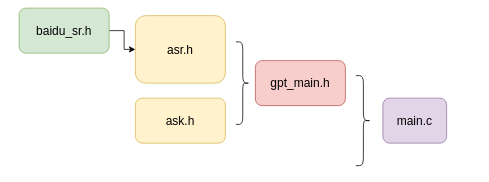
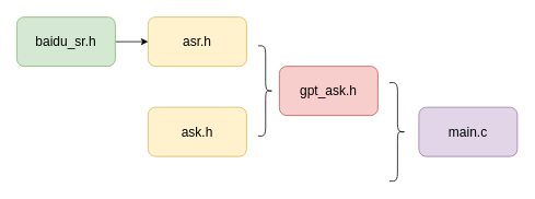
  <mxCell id="0" />
  <mxCell id="1" parent="0" />
- <mxCell id="2" value="asr.h" style="rounded=1;whiteSpace=wrap;html=1;fillColor=#fff2cc;strokeColor=#d6b656;fontSize=16;" parent="1" vertex="1"><mxGeometry x="180" y="20" width="120" height="90" as="geometry" /></mxCell>
+ <mxCell id="2" value="asr.h" style="rounded=1;whiteSpace=wrap;html=1;fillColor=#fff2cc;strokeColor=#d6b656;fontSize=16;" parent="1" vertex="1"><mxGeometry x="180" y="20" width="120" height="60" as="geometry" /></mxCell>
  <mxCell id="3" value="ask.h" style="rounded=1;whiteSpace=wrap;html=1;fillColor=#fff2cc;strokeColor=#d6b656;fontSize=16;" parent="1" vertex="1"><mxGeometry x="180" y="130" width="120" height="60" as="geometry" /></mxCell>
  <mxCell id="4" style="edgeStyle=orthogonalEdgeStyle;rounded=0;orthogonalLoop=1;jettySize=auto;html=1;exitX=1;exitY=0.5;exitDx=0;exitDy=0;" parent="1" source="5" target="2" edge="1"><mxGeometry relative="1" as="geometry" /></mxCell>
- <mxCell id="5" value="baidu_sr.h" style="rounded=1;whiteSpace=wrap;html=1;fillColor=#d5e8d4;strokeColor=#82b366;fontSize=16;" parent="1" vertex="1"><mxGeometry x="25" y="10" width="120" height="60" as="geometry" /></mxCell>
- <mxCell id="6" value="gpt_main.h" style="rounded=1;whiteSpace=wrap;html=1;fillColor=#f8cecc;strokeColor=#b85450;fontSize=16;" parent="1" vertex="1"><mxGeometry x="340" y="80" width="120" height="60" as="geometry" /></mxCell>
+ <mxCell id="5" value="baidu_sr.h" style="rounded=1;whiteSpace=wrap;html=1;fillColor=#d5e8d4;strokeColor=#82b366;fontSize=16;" parent="1" vertex="1"><mxGeometry x="20" y="20" width="120" height="60" as="geometry" /></mxCell>
+ <mxCell id="6" value="gpt_ask.h" style="rounded=1;whiteSpace=wrap;html=1;fillColor=#f8cecc;strokeColor=#b85450;fontSize=16;" parent="1" vertex="1"><mxGeometry x="340" y="80" width="120" height="60" as="geometry" /></mxCell>
  <mxCell id="7" value="" style="shape=curlyBracket;whiteSpace=wrap;html=1;rounded=1;flipH=1;labelPosition=right;verticalLabelPosition=middle;align=left;verticalAlign=middle;fontSize=16;" parent="1" vertex="1"><mxGeometry x="474" y="100" width="20" height="120" as="geometry" /></mxCell>
- <mxCell id="8" value="main.c" style="rounded=1;whiteSpace=wrap;html=1;fillColor=#e1d5e7;strokeColor=#9673a6;fontSize=16;" parent="1" vertex="1"><mxGeometry x="510" y="130" width="85" height="60" as="geometry" /></mxCell>
+ <mxCell id="8" value="main.c" style="rounded=1;whiteSpace=wrap;html=1;fillColor=#e1d5e7;strokeColor=#9673a6;fontSize=16;" parent="1" vertex="1"><mxGeometry x="510" y="130" width="120" height="60" as="geometry" /></mxCell>
  <mxCell id="9" value="" style="shape=curlyBracket;whiteSpace=wrap;html=1;rounded=1;flipH=1;labelPosition=right;verticalLabelPosition=middle;align=left;verticalAlign=middle;fontSize=16;" parent="1" vertex="1"><mxGeometry x="314" y="55" width="18.33" height="110" as="geometry" /></mxCell>
